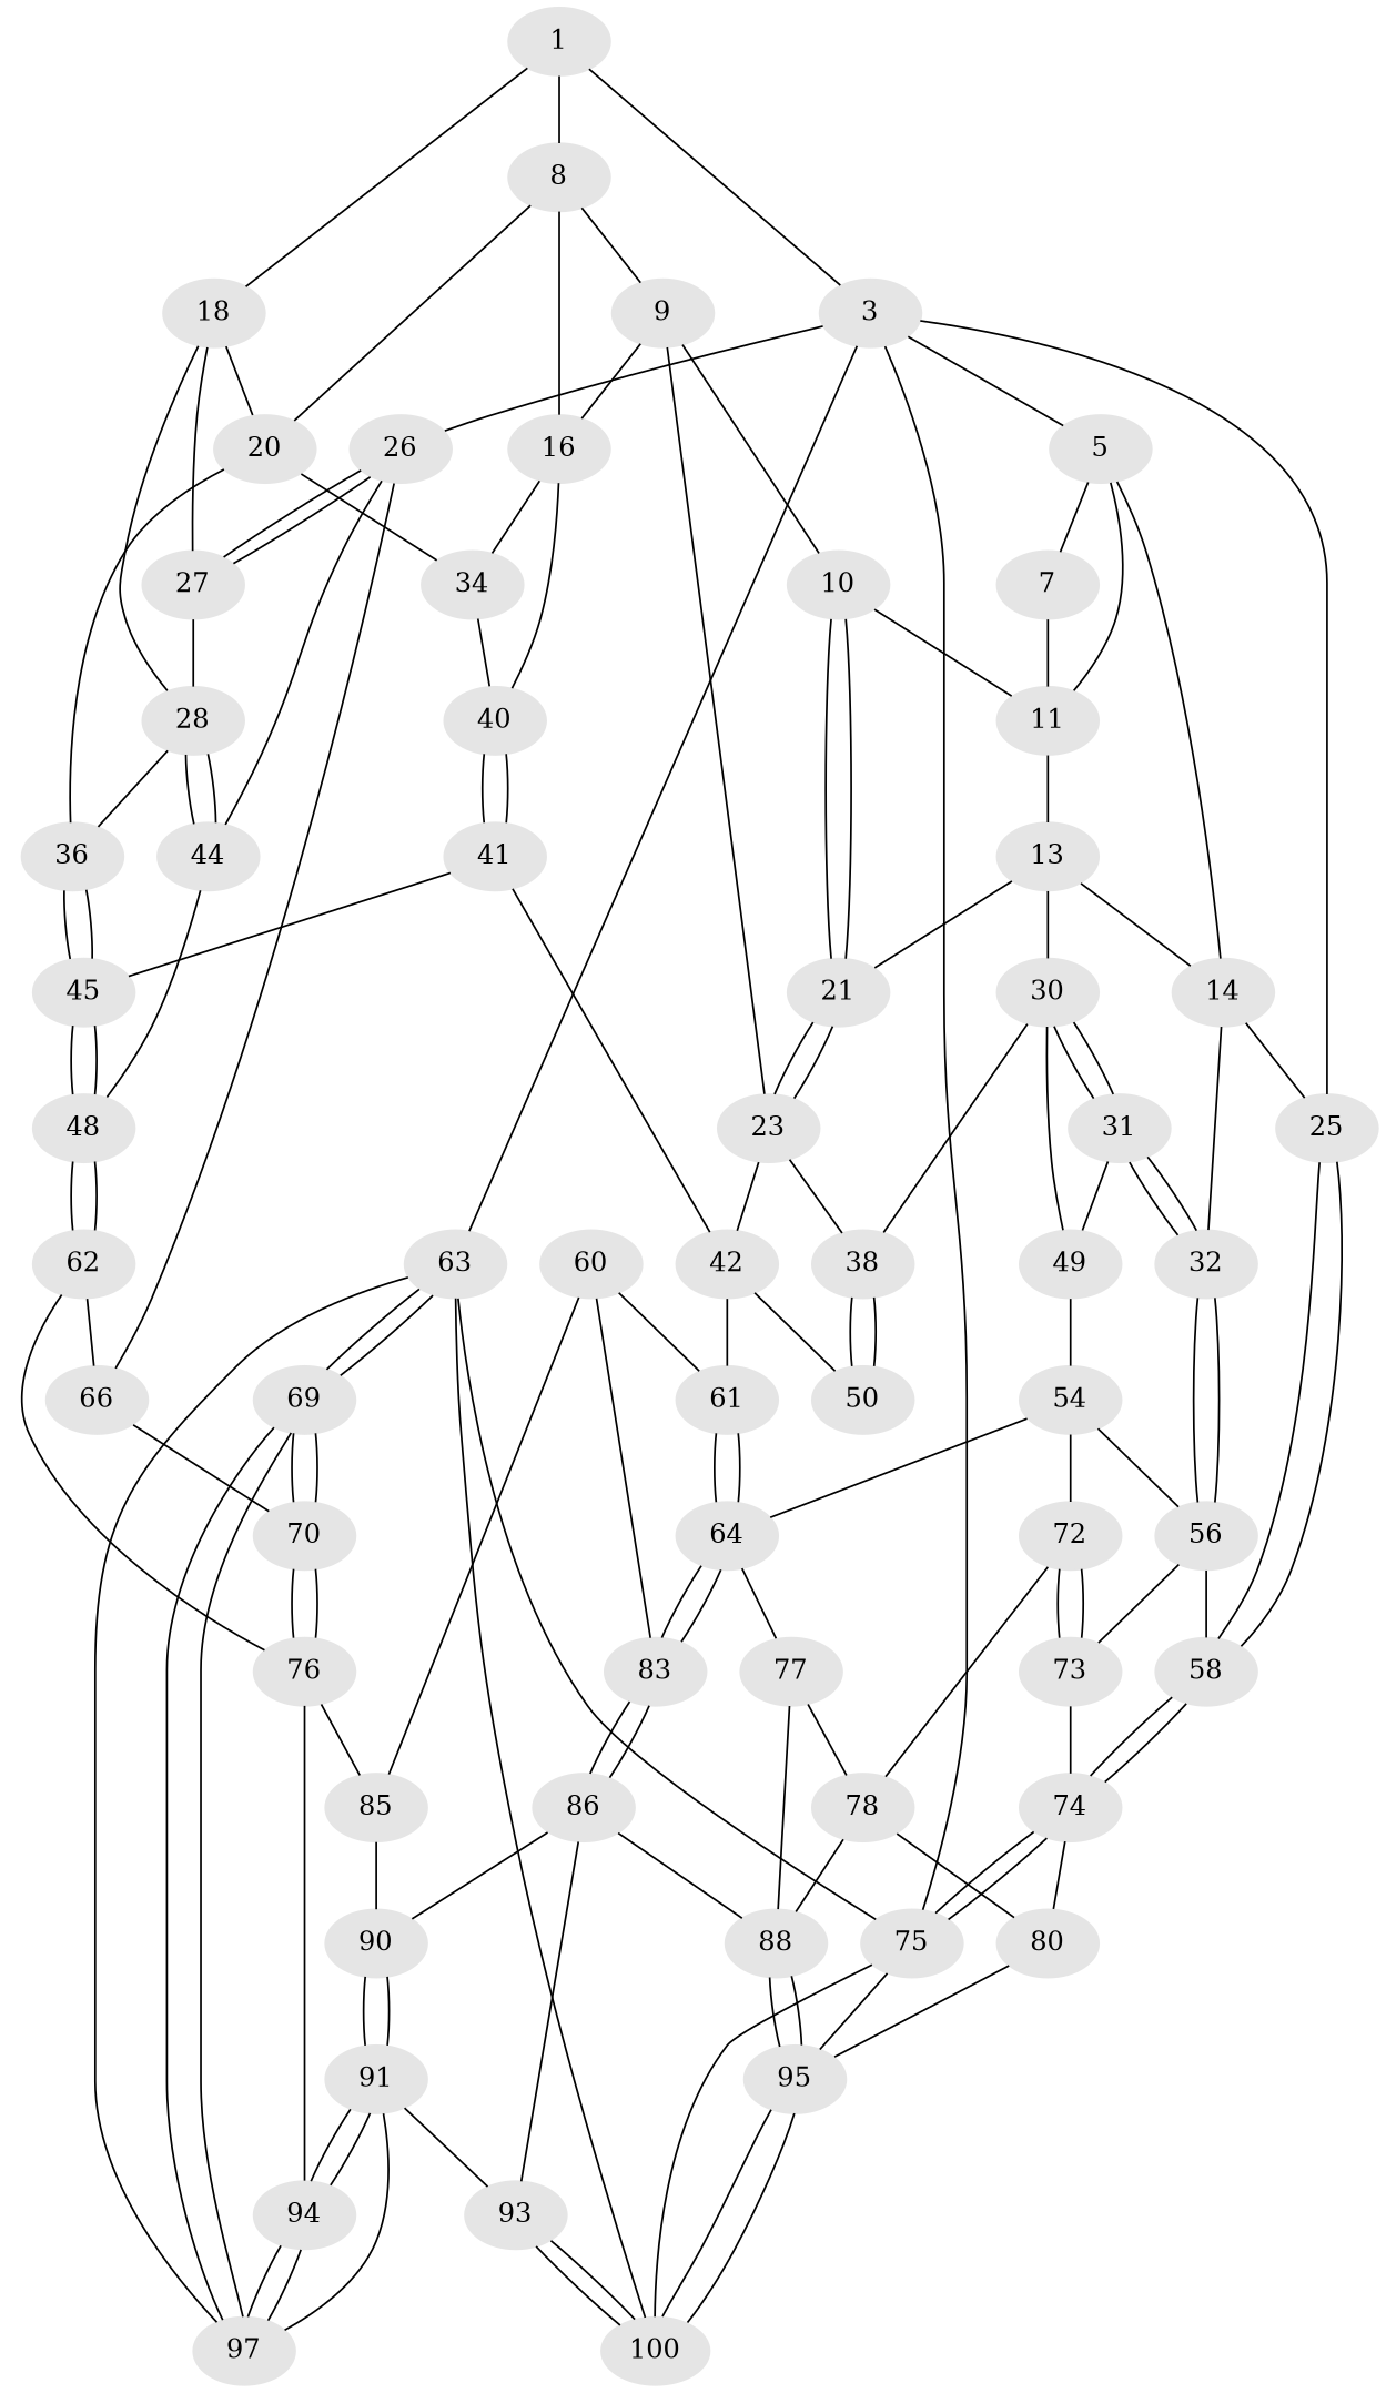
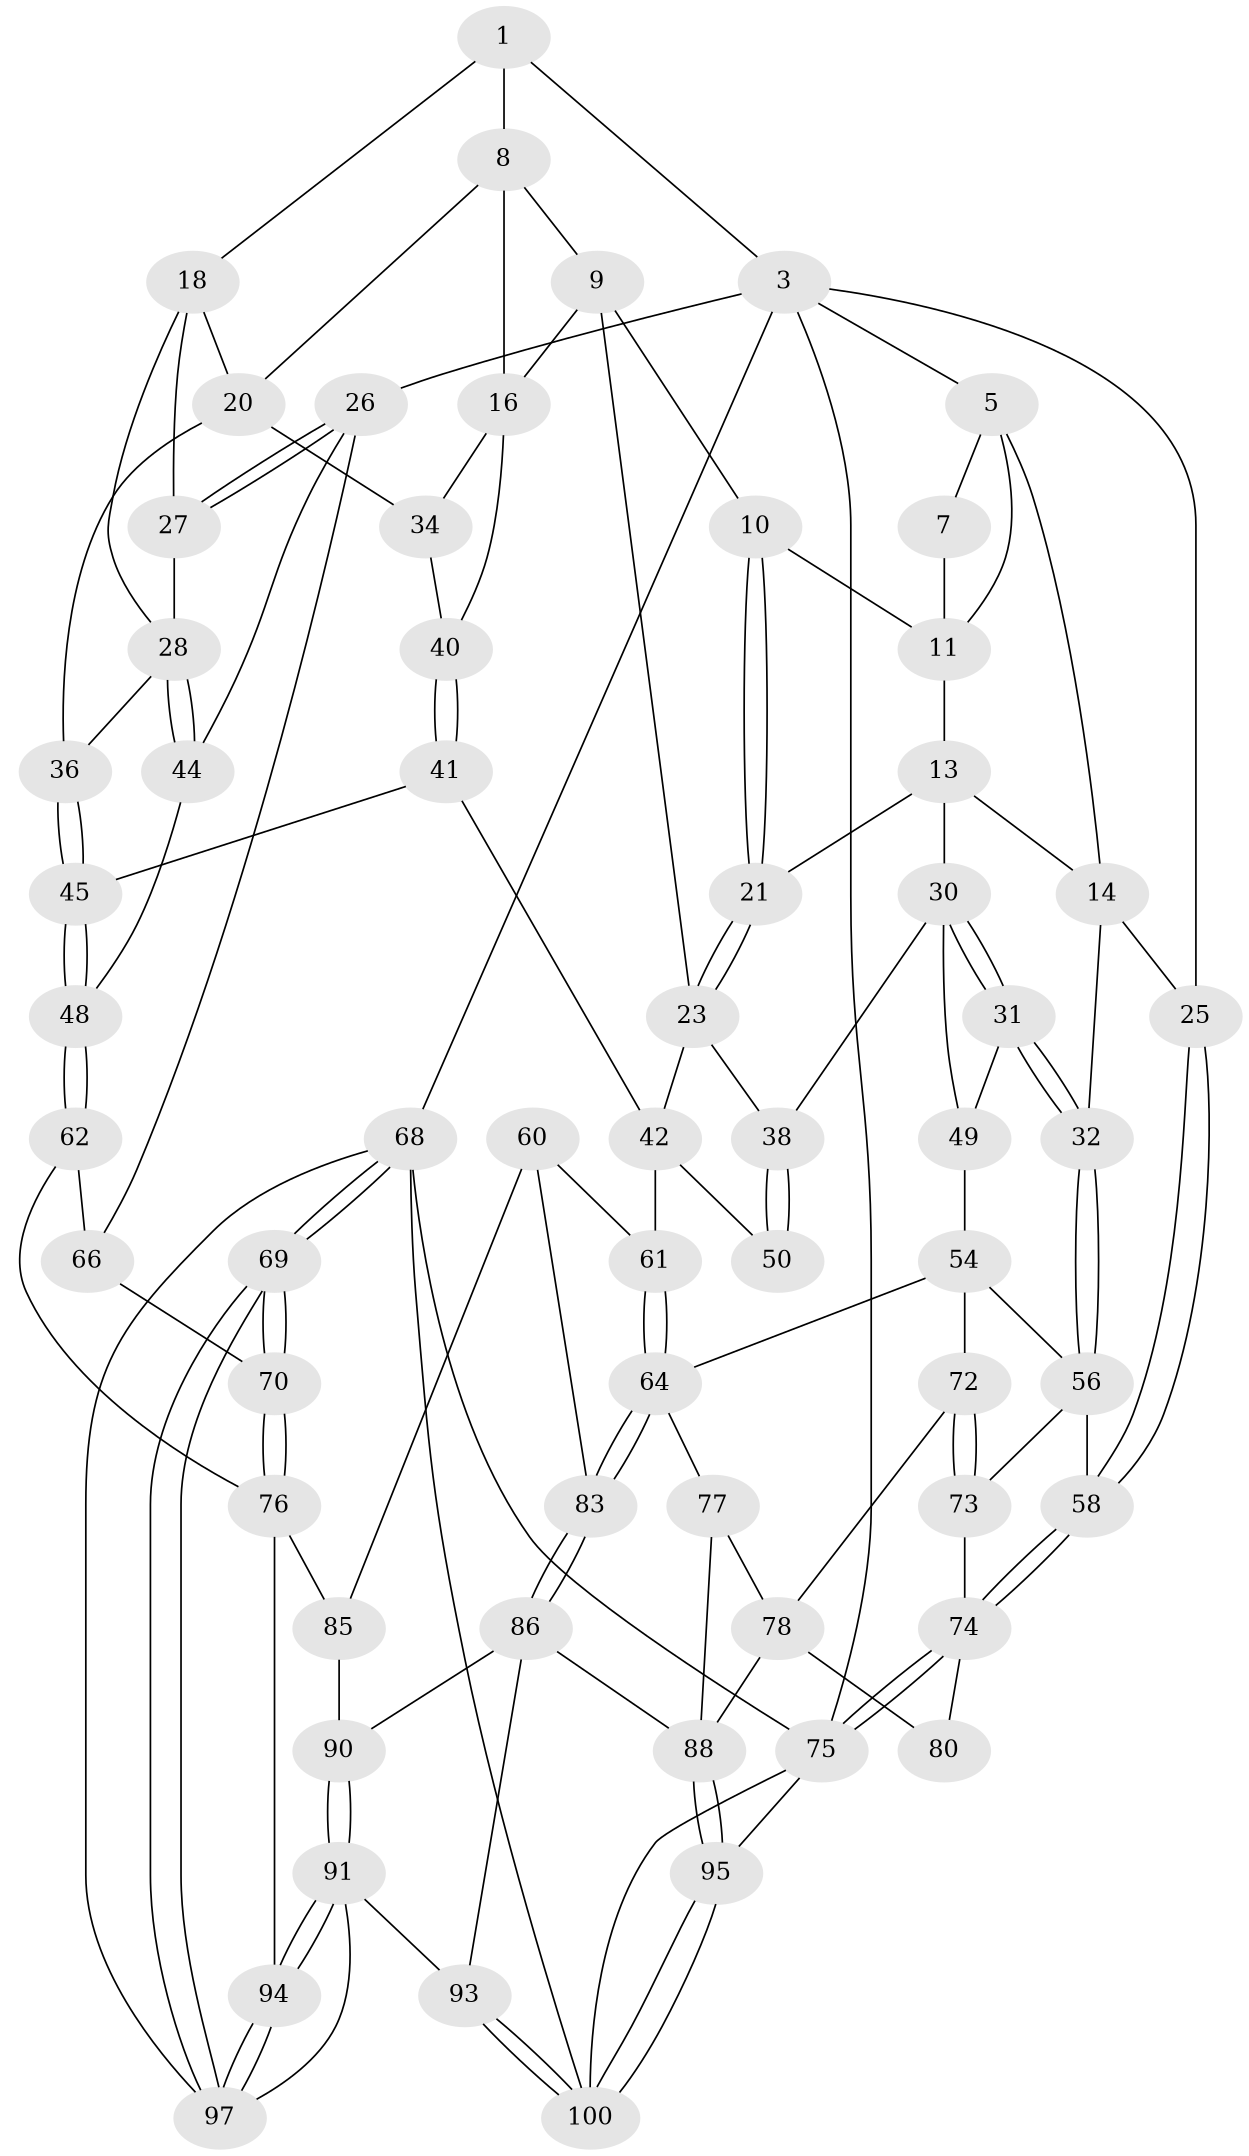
  graph {
    node [color=gray90 style=filled]
    1 [super="+2"]
    3 [super="+4"]
    8 [super="+15"]
    18 [super="+19"]
    5 [super="+6"]
    25
    26 [super="+43"]
-   68 [super="+101" label=63]
+   68 [super="+101"]
    75 [super="+98"]
    9 [super="+17"]
    16 [super="+35"]
    20 [super="+33"]
    27
    28 [super="+29"]
    7
    11 [super="+12"]
    14 [super="+24"]
    58
    44
    66 [super="+67"]
    69
    97 [super="+99"]
    100 [super="+102"]
    95 [super="+96"]
    13 [super="+22"]
    32
    10
    23 [super="+37"]
    34 [super="+47"]
    40
    36
    21
    38
    42 [super="+53"]
    30 [super="+39"]
    31
    49 [super="+51"]
    56 [super="+57"]
    41 [super="+52"]
    45 [super="+46"]
    50
    61
    74 [super="+81"]
    48
    70 [super="+71"]
    54 [super="+55"]
    73
    64 [super="+65"]
    62 [super="+63"]
    76 [super="+84"]
    72
    83
    77
    78 [super="+79"]
    80
    60 [super="+82"]
    85
    86 [super="+87"]
    90
    94
    88 [super="+89"]
    93
    91 [super="+92"]
    1 -- 3
    1 -- 8
    1 -- 18
    3 -- 5
    3 -- 25
    3 -- 26
    3 -- 68
    3 -- 75
    8 -- 9
    8 -- 16
    8 -- 20
    18 -- 20
    18 -- 27
    18 -- 28
    5 -- 7
    5 -- 11
    5 -- 14
    25 -- 58
    25 -- 58
    26 -- 27
    26 -- 27
    26 -- 44
    26 -- 66
    68 -- 75
    68 -- 69
    68 -- 69
    68 -- 97
    68 -- 100
    75 -- 100
    75 -- 95
    9 -- 16
    9 -- 10
    9 -- 23
    16 -- 34
    16 -- 40
    20 -- 34
    20 -- 36
    27 -- 28
    28 -- 44
    28 -- 44
    28 -- 36
    7 -- 11
    11 -- 13
    14 -- 25
    14 -- 32
    58 -- 74
    58 -- 74
    44 -- 48
    66 -- 70 [weight=2]
    69 -- 97
    69 -- 97
    69 -- 70
    69 -- 70
    95 -- 100
    95 -- 100
    13 -- 14
    13 -- 21
    13 -- 30
    32 -- 56
    32 -- 56
    10 -- 11
    10 -- 21
    10 -- 21
    23 -- 38
    23 -- 42
    34 -- 40
    40 -- 41
    40 -- 41
    36 -- 45
    36 -- 45
    21 -- 23
    21 -- 23
    38 -- 50
    38 -- 50
    42 -- 50
    42 -- 61
    30 -- 38
    30 -- 31
    30 -- 31
    30 -- 49
    31 -- 32
    31 -- 32
    31 -- 49
    49 -- 54
    56 -- 58
    56 -- 73
    41 -- 42
    41 -- 45
    45 -- 48
    45 -- 48
    61 -- 64
    61 -- 64
    74 -- 75
    74 -- 75
    74 -- 80
    48 -- 62
    48 -- 62
    70 -- 76
    70 -- 76
    54 -- 56
    54 -- 64
    54 -- 72
    73 -- 74
    64 -- 83
    64 -- 83
    64 -- 77
    62 -- 66
    62 -- 76
    76 -- 85
    76 -- 94
    72 -- 73
    72 -- 73
    72 -- 78
    83 -- 86
    83 -- 86
    77 -- 78
    77 -- 88
    78 -- 80
    78 -- 88
-   80 -- 95
    60 -- 61
    60 -- 83
    60 -- 85
    85 -- 90
    86 -- 90
    86 -- 88
    86 -- 93
    90 -- 91
    90 -- 91
    94 -- 97
    94 -- 97
    88 -- 95
    88 -- 95
    93 -- 100
    93 -- 100
    91 -- 97
    91 -- 94
    91 -- 94
    91 -- 93
  }
